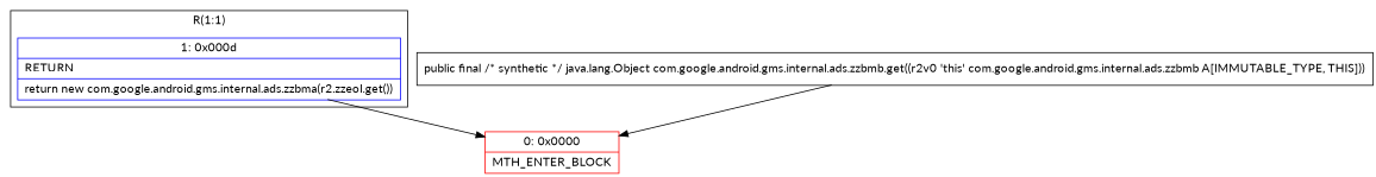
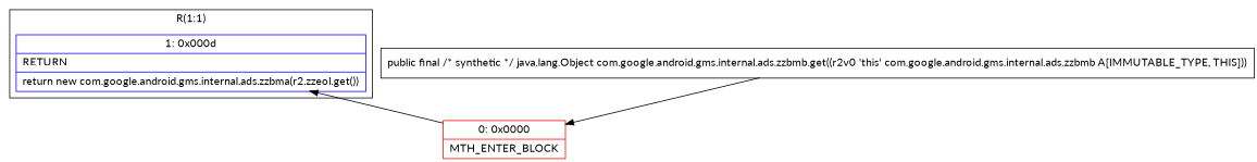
  digraph {
    fontname=Lato
    node [shape=record fontname=Lato]
    edge [fontname=Lato]
    n1 [color=blue label="{1\:\ 0x000d|RETURN\l|return new com.google.android.gms.internal.ads.zzbma(r2.zzeol.get())\l}"]
    n2 [color=red label="{0\:\ 0x0000|MTH_ENTER_BLOCK\l}"]
    n3 [label="{public final \/* synthetic *\/ java.lang.Object com.google.android.gms.internal.ads.zzbmb.get((r2v0 'this' com.google.android.gms.internal.ads.zzbmb A[IMMUTABLE_TYPE, THIS])) }"]
    subgraph cluster_1 {
      label="R(1:1)"
      n1
    }
-   n1 -> n2
+   n2 -> n1
    n3 -> n2
  }
